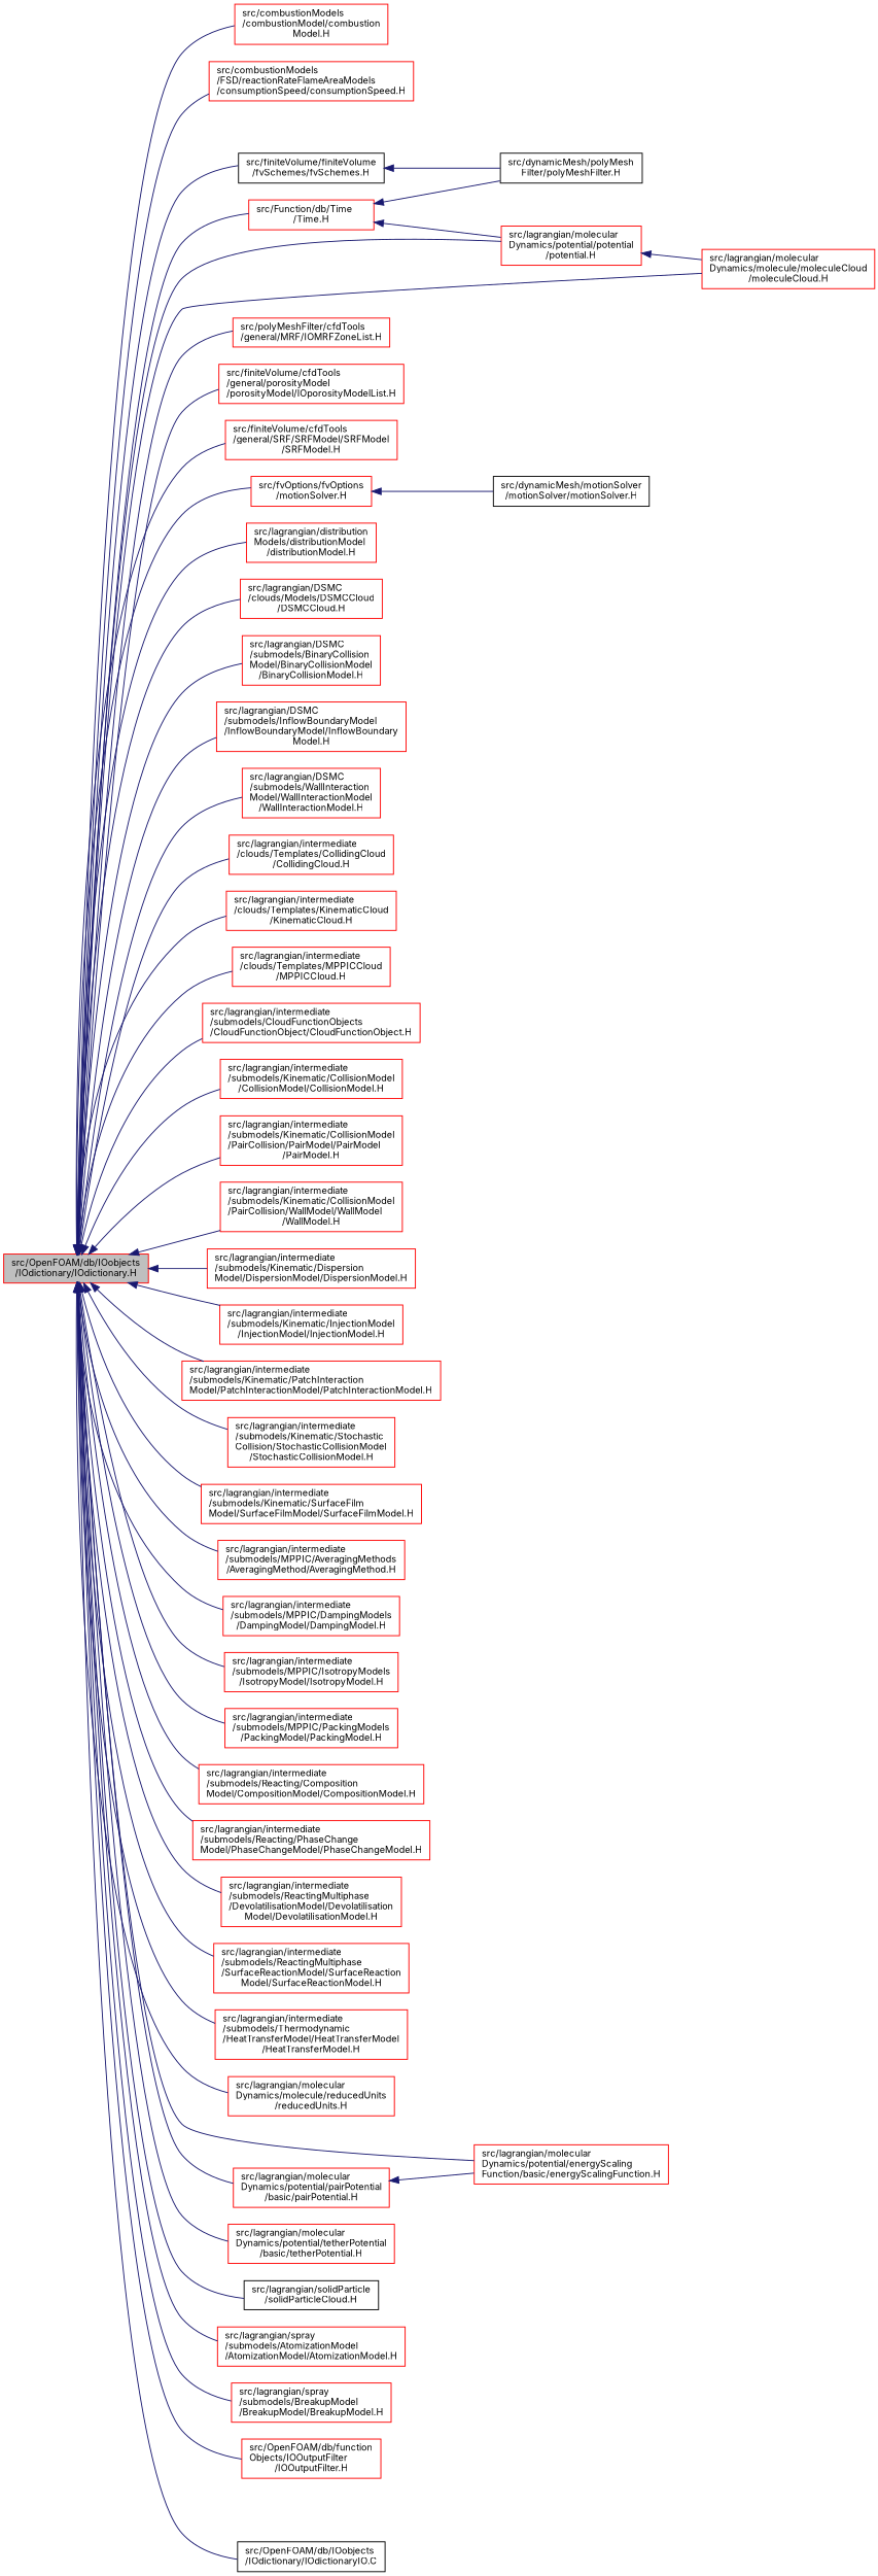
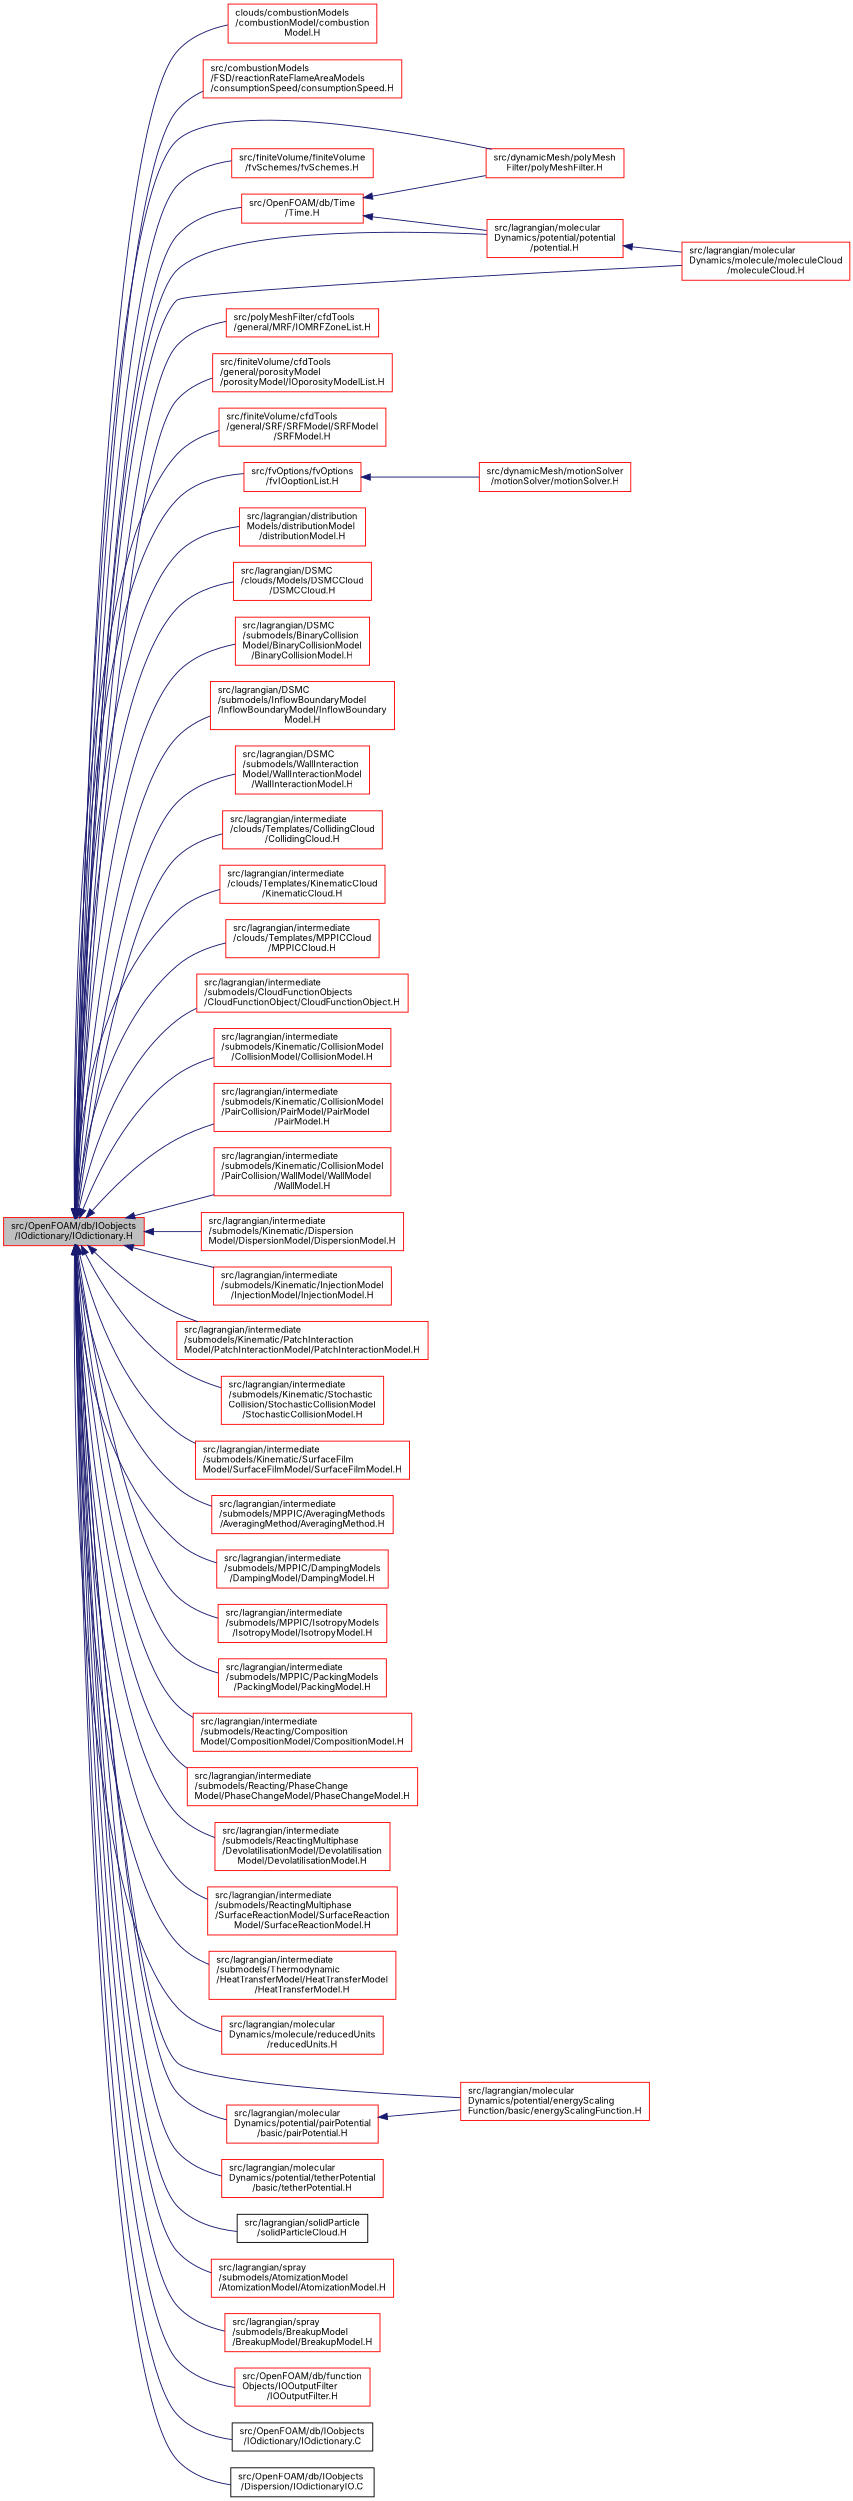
  digraph {
    fontname=Inter
    rankdir=LR
    node [color=red fontname=Inter fontsize=10 shape=record]
    edge [color=midnightblue dir=back fontname=Inter fontsize=10 labelfontname=FreeSans labelfontsize=10 style=solid]
    n1 [fillcolor=grey75 fontcolor=black height=0.2 label="src/OpenFOAM/db/IOobjects\l/IOdictionary/IOdictionary.H" style=filled width=0.4]
-   n2 [height=0.2 label="src/combustionModels\l/combustionModel/combustion\lModel.H" width=0.4]
+   n2 [height=0.2 label="clouds/combustionModels\l/combustionModel/combustion\lModel.H" width=0.4]
    n3 [height=0.2 label="src/combustionModels\l/FSD/reactionRateFlameAreaModels\l/consumptionSpeed/consumptionSpeed.H" width=0.4]
-   n4 [color=black height=0.2 label="src/dynamicMesh/polyMesh\lFilter/polyMeshFilter.H" width=0.4]
+   n4 [height=0.2 label="src/dynamicMesh/polyMesh\lFilter/polyMeshFilter.H" width=0.4]
    n5 [height=0.2 label="src/polyMeshFilter/cfdTools\l/general/MRF/IOMRFZoneList.H" width=0.4]
    n6 [height=0.2 label="src/finiteVolume/cfdTools\l/general/porosityModel\l/porosityModel/IOporosityModelList.H" width=0.4]
    n7 [height=0.2 label="src/finiteVolume/cfdTools\l/general/SRF/SRFModel/SRFModel\l/SRFModel.H" width=0.4]
-   n8 [color=black height=0.2 label="src/finiteVolume/finiteVolume\l/fvSchemes/fvSchemes.H" width=0.4]
-   n9 [height=0.2 label="src/fvOptions/fvOptions\l/motionSolver.H" width=0.4]
+   n8 [height=0.2 label="src/finiteVolume/finiteVolume\l/fvSchemes/fvSchemes.H" width=0.4]
+   n9 [height=0.2 label="src/fvOptions/fvOptions\l/fvIOoptionList.H" width=0.4]
    n10 [height=0.2 label="src/lagrangian/distribution\lModels/distributionModel\l/distributionModel.H" width=0.4]
    n11 [height=0.2 label="src/lagrangian/DSMC\l/clouds/Models/DSMCCloud\l/DSMCCloud.H" width=0.4]
    n12 [height=0.2 label="src/lagrangian/DSMC\l/submodels/BinaryCollision\lModel/BinaryCollisionModel\l/BinaryCollisionModel.H" width=0.4]
    n13 [height=0.2 label="src/lagrangian/DSMC\l/submodels/InflowBoundaryModel\l/InflowBoundaryModel/InflowBoundary\lModel.H" width=0.4]
    n14 [height=0.2 label="src/lagrangian/DSMC\l/submodels/WallInteraction\lModel/WallInteractionModel\l/WallInteractionModel.H" width=0.4]
    n15 [height=0.2 label="src/lagrangian/intermediate\l/clouds/Templates/CollidingCloud\l/CollidingCloud.H" width=0.4]
    n16 [height=0.2 label="src/lagrangian/intermediate\l/clouds/Templates/KinematicCloud\l/KinematicCloud.H" width=0.4]
    n17 [height=0.2 label="src/lagrangian/intermediate\l/clouds/Templates/MPPICCloud\l/MPPICCloud.H" width=0.4]
    n18 [height=0.2 label="src/lagrangian/intermediate\l/submodels/CloudFunctionObjects\l/CloudFunctionObject/CloudFunctionObject.H" width=0.4]
    n19 [height=0.2 label="src/lagrangian/intermediate\l/submodels/Kinematic/CollisionModel\l/CollisionModel/CollisionModel.H" width=0.4]
    n20 [height=0.2 label="src/lagrangian/intermediate\l/submodels/Kinematic/CollisionModel\l/PairCollision/PairModel/PairModel\l/PairModel.H" width=0.4]
    n21 [height=0.2 label="src/lagrangian/intermediate\l/submodels/Kinematic/CollisionModel\l/PairCollision/WallModel/WallModel\l/WallModel.H" width=0.4]
    n22 [height=0.2 label="src/lagrangian/intermediate\l/submodels/Kinematic/Dispersion\lModel/DispersionModel/DispersionModel.H" width=0.4]
    n23 [height=0.2 label="src/lagrangian/intermediate\l/submodels/Kinematic/InjectionModel\l/InjectionModel/InjectionModel.H" width=0.4]
    n24 [height=0.2 label="src/lagrangian/intermediate\l/submodels/Kinematic/PatchInteraction\lModel/PatchInteractionModel/PatchInteractionModel.H" width=0.4]
    n25 [height=0.2 label="src/lagrangian/intermediate\l/submodels/Kinematic/Stochastic\lCollision/StochasticCollisionModel\l/StochasticCollisionModel.H" width=0.4]
    n26 [height=0.2 label="src/lagrangian/intermediate\l/submodels/Kinematic/SurfaceFilm\lModel/SurfaceFilmModel/SurfaceFilmModel.H" width=0.4]
    n27 [height=0.2 label="src/lagrangian/intermediate\l/submodels/MPPIC/AveragingMethods\l/AveragingMethod/AveragingMethod.H" width=0.4]
    n28 [height=0.2 label="src/lagrangian/intermediate\l/submodels/MPPIC/DampingModels\l/DampingModel/DampingModel.H" width=0.4]
    n29 [height=0.2 label="src/lagrangian/intermediate\l/submodels/MPPIC/IsotropyModels\l/IsotropyModel/IsotropyModel.H" width=0.4]
    n30 [height=0.2 label="src/lagrangian/intermediate\l/submodels/MPPIC/PackingModels\l/PackingModel/PackingModel.H" width=0.4]
    n31 [height=0.2 label="src/lagrangian/intermediate\l/submodels/Reacting/Composition\lModel/CompositionModel/CompositionModel.H" width=0.4]
    n32 [height=0.2 label="src/lagrangian/intermediate\l/submodels/Reacting/PhaseChange\lModel/PhaseChangeModel/PhaseChangeModel.H" width=0.4]
    n33 [height=0.2 label="src/lagrangian/intermediate\l/submodels/ReactingMultiphase\l/DevolatilisationModel/Devolatilisation\lModel/DevolatilisationModel.H" width=0.4]
    n34 [height=0.2 label="src/lagrangian/intermediate\l/submodels/ReactingMultiphase\l/SurfaceReactionModel/SurfaceReaction\lModel/SurfaceReactionModel.H" width=0.4]
    n35 [height=0.2 label="src/lagrangian/intermediate\l/submodels/Thermodynamic\l/HeatTransferModel/HeatTransferModel\l/HeatTransferModel.H" width=0.4]
    n36 [height=0.2 label="src/lagrangian/molecular\lDynamics/molecule/moleculeCloud\l/moleculeCloud.H" width=0.4]
    n37 [height=0.2 label="src/lagrangian/molecular\lDynamics/molecule/reducedUnits\l/reducedUnits.H" width=0.4]
    n38 [height=0.2 label="src/lagrangian/molecular\lDynamics/potential/energyScaling\lFunction/basic/energyScalingFunction.H" width=0.4]
    n39 [height=0.2 label="src/lagrangian/molecular\lDynamics/potential/pairPotential\l/basic/pairPotential.H" width=0.4]
    n40 [height=0.2 label="src/lagrangian/molecular\lDynamics/potential/potential\l/potential.H" width=0.4]
    n41 [height=0.2 label="src/lagrangian/molecular\lDynamics/potential/tetherPotential\l/basic/tetherPotential.H" width=0.4]
    n42 [color=black height=0.2 label="src/lagrangian/solidParticle\l/solidParticleCloud.H" width=0.4]
    n43 [height=0.2 label="src/lagrangian/spray\l/submodels/AtomizationModel\l/AtomizationModel/AtomizationModel.H" width=0.4]
    n44 [height=0.2 label="src/lagrangian/spray\l/submodels/BreakupModel\l/BreakupModel/BreakupModel.H" width=0.4]
    n45 [height=0.2 label="src/OpenFOAM/db/function\lObjects/IOOutputFilter\l/IOOutputFilter.H" width=0.4]
-   n47 [color=black height=0.2 label="src/OpenFOAM/db/IOobjects\l/IOdictionary/IOdictionaryIO.C" width=0.4]
-   n48 [height=0.2 label="src/Function/db/Time\l/Time.H" width=0.4]
-   n49 [color=black height=0.2 label="src/dynamicMesh/motionSolver\l/motionSolver/motionSolver.H" width=0.4]
+   n46 [color=black height=0.2 label="src/OpenFOAM/db/IOobjects\l/IOdictionary/IOdictionary.C" width=0.4]
+   n47 [color=black height=0.2 label="src/OpenFOAM/db/IOobjects\l/Dispersion/IOdictionaryIO.C" width=0.4]
+   n48 [height=0.2 label="src/OpenFOAM/db/Time\l/Time.H" width=0.4]
+   n49 [height=0.2 label="src/dynamicMesh/motionSolver\l/motionSolver/motionSolver.H" width=0.4]
    n1 -> n2
    n1 -> n3
-   n8 -> n4
+   n1 -> n4
    n1 -> n5
    n1 -> n6
    n1 -> n7
    n1 -> n8
    n1 -> n9
    n1 -> n10
    n1 -> n11
    n1 -> n12
    n1 -> n13
    n1 -> n14
    n1 -> n15
    n1 -> n16
    n1 -> n17
    n1 -> n18
    n1 -> n19
    n1 -> n20
    n1 -> n21
    n1 -> n22
    n1 -> n23
    n1 -> n24
    n1 -> n25
    n1 -> n26
    n1 -> n27
    n1 -> n28
    n1 -> n29
    n1 -> n30
    n1 -> n31
    n1 -> n32
    n1 -> n33
    n1 -> n34
    n1 -> n35
    n1 -> n36
    n1 -> n37
    n1 -> n38
    n1 -> n39
    n1 -> n40
    n1 -> n41
    n1 -> n42
    n1 -> n43
    n1 -> n44
    n1 -> n45
+   n1 -> n46
    n1 -> n47
    n1 -> n48
    n9 -> n49
    n39 -> n38
    n40 -> n36
    n48 -> n4
    n48 -> n40
  }
